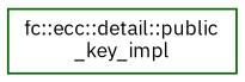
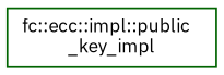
  digraph {
    rankdir=LR
    fontname="IBM Plex Sans"
-   n1 [color=darkgreen fillcolor=white fontname="IBM Plex Sans" fontsize=10 height=0.2 label="fc::ecc::detail::public\l_key_impl" shape=record style=filled width=0.4]
+   n1 [color=darkgreen fillcolor=white fontname="IBM Plex Sans" fontsize=10 height=0.2 label="fc::ecc::impl::public\l_key_impl" shape=record style=filled width=0.4]
  }
